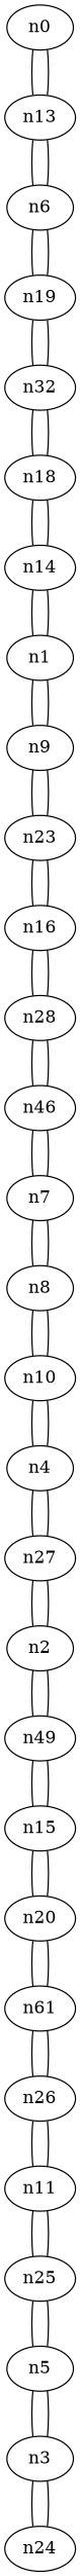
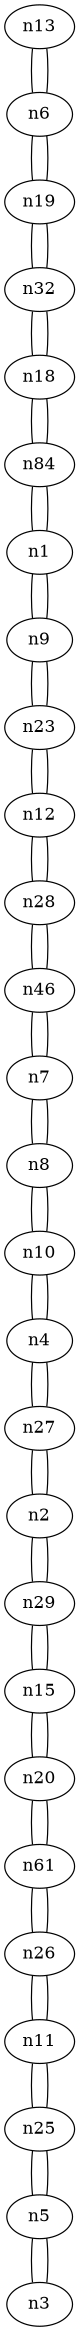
  graph {
-   n0
    n13
    n6
    n1
    n9
-   n14
+   n14 [label=n84]
    n23
    n18
    n2
    n27
-   n29 [label=n49]
+   n29
    n4
    n15
    n3
    n5
-   n24
    n25
    n10
    n8
    n11
    n19
    n22 [label=n32]
    n7
    n16 [label=n46]
    n28
-   n12 [label=n16]
+   n12
    n26
    n21 [label=n61]
    n20
-   n0 -- n13
-   n13 -- n0
    n13 -- n6
    n6 -- n13
    n6 -- n19
    n1 -- n9
    n1 -- n14
    n9 -- n1
    n9 -- n23
    n14 -- n1
    n14 -- n18
    n23 -- n9
    n23 -- n12
    n18 -- n14
    n18 -- n22
    n2 -- n27
    n2 -- n29
    n27 -- n2
    n27 -- n4
    n29 -- n2
    n29 -- n15
    n4 -- n27
    n4 -- n10
    n15 -- n29
    n15 -- n20
    n3 -- n5
-   n3 -- n24
    n5 -- n3
    n5 -- n25
-   n24 -- n3
    n25 -- n5
    n25 -- n11
    n10 -- n4
    n10 -- n8
    n8 -- n10
    n8 -- n7
    n11 -- n25
    n11 -- n26
    n19 -- n6
    n19 -- n22
    n22 -- n18
    n22 -- n19
    n7 -- n8
    n7 -- n16
    n16 -- n7
    n16 -- n28
    n28 -- n16
    n28 -- n12
    n12 -- n23
    n12 -- n28
    n26 -- n11
    n26 -- n21
    n21 -- n26
    n21 -- n20
    n20 -- n15
    n20 -- n21
  }
